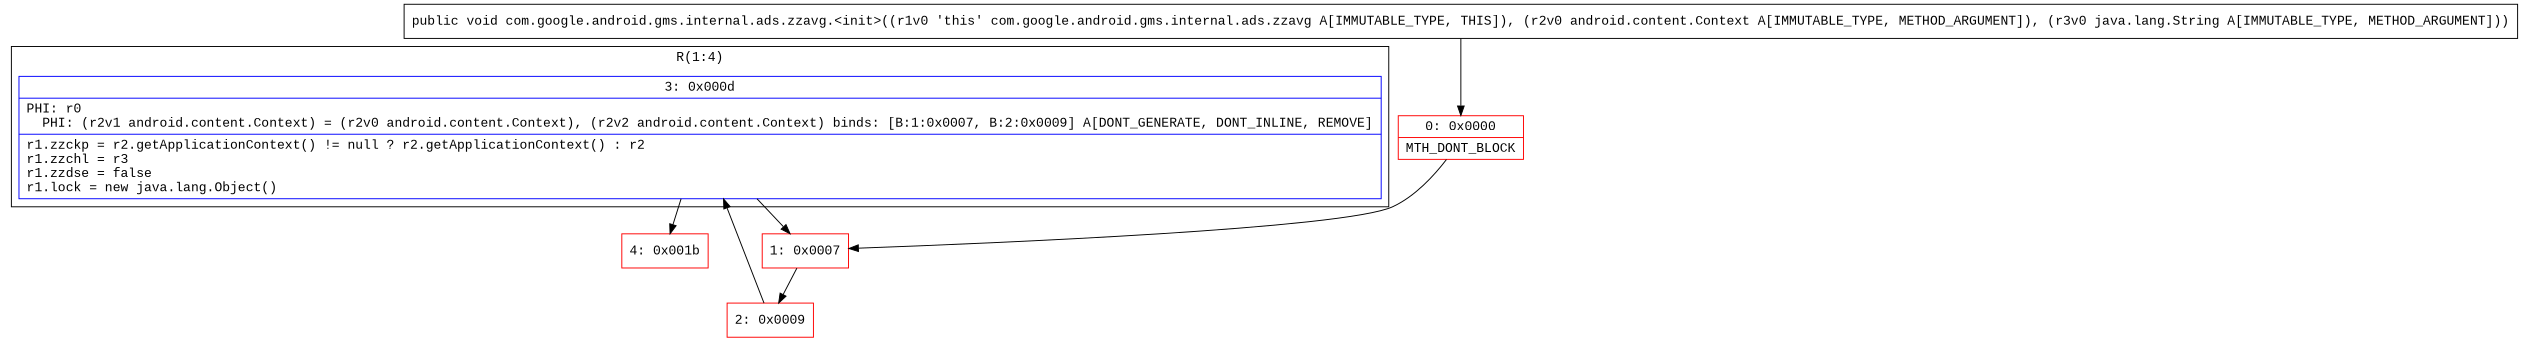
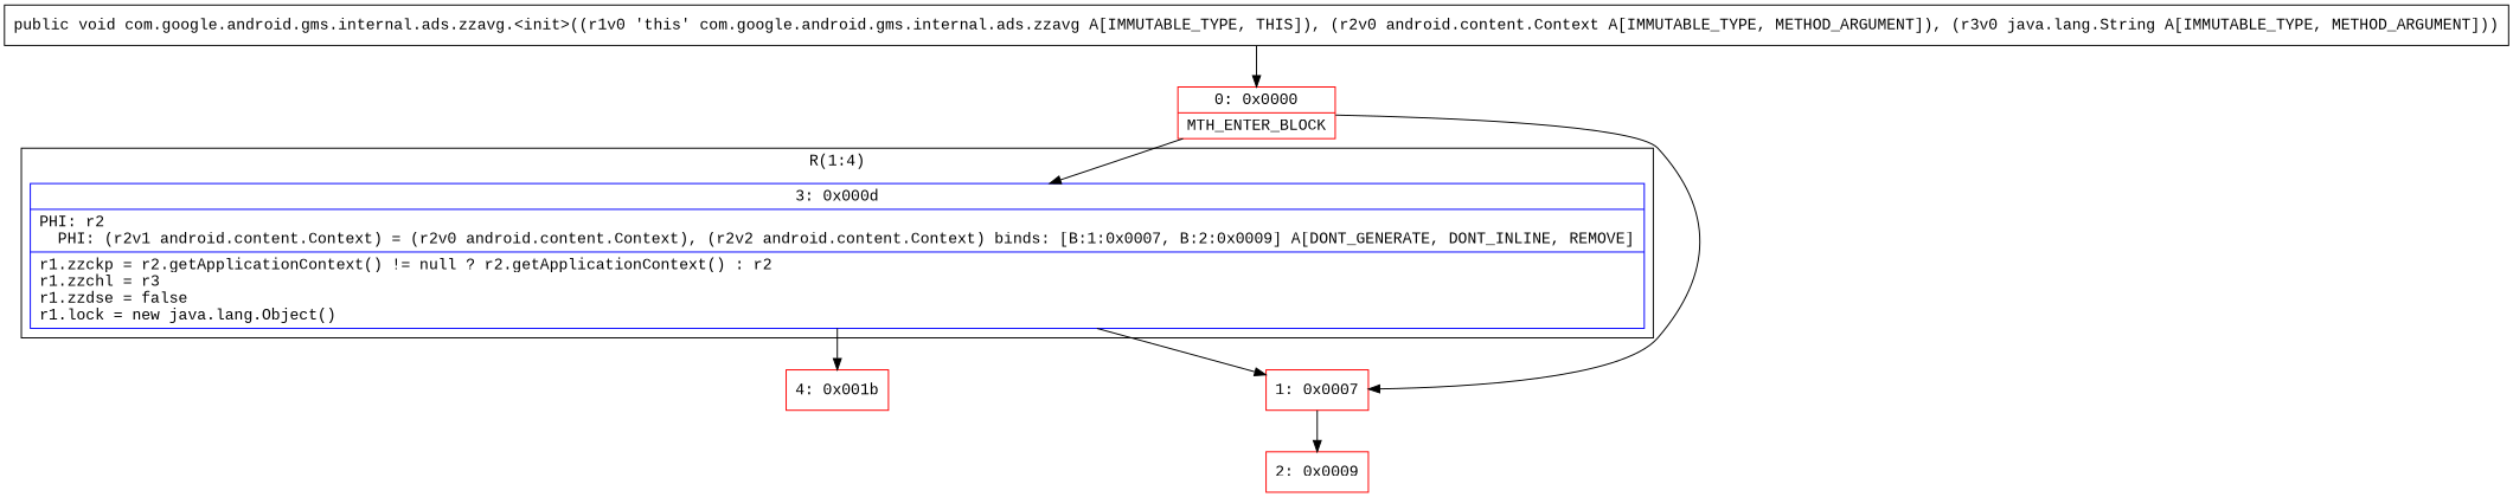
  digraph {
    fontname="Liberation Mono"
    node [color=red fontname="Liberation Mono" shape=record]
    edge [fontname="Liberation Mono"]
-   n1 [color=blue label="{3\:\ 0x000d|PHI: r0 \l  PHI: (r2v1 android.content.Context) = (r2v0 android.content.Context), (r2v2 android.content.Context) binds: [B:1:0x0007, B:2:0x0009] A[DONT_GENERATE, DONT_INLINE, REMOVE]\l|r1.zzckp = r2.getApplicationContext() != null ? r2.getApplicationContext() : r2\lr1.zzchl = r3\lr1.zzdse = false\lr1.lock = new java.lang.Object()\l}"]
+   n1 [color=blue label="{3\:\ 0x000d|PHI: r2 \l  PHI: (r2v1 android.content.Context) = (r2v0 android.content.Context), (r2v2 android.content.Context) binds: [B:1:0x0007, B:2:0x0009] A[DONT_GENERATE, DONT_INLINE, REMOVE]\l|r1.zzckp = r2.getApplicationContext() != null ? r2.getApplicationContext() : r2\lr1.zzchl = r3\lr1.zzdse = false\lr1.lock = new java.lang.Object()\l}"]
    n2 [label="{4\:\ 0x001b}"]
    n3 [label="{1\:\ 0x0007}"]
-   n4 [label="{0\:\ 0x0000|MTH_DONT_BLOCK\l}"]
+   n4 [label="{0\:\ 0x0000|MTH_ENTER_BLOCK\l}"]
    n5 [label="{2\:\ 0x0009}"]
    n6 [label="{public void com.google.android.gms.internal.ads.zzavg.\<init\>((r1v0 'this' com.google.android.gms.internal.ads.zzavg A[IMMUTABLE_TYPE, THIS]), (r2v0 android.content.Context A[IMMUTABLE_TYPE, METHOD_ARGUMENT]), (r3v0 java.lang.String A[IMMUTABLE_TYPE, METHOD_ARGUMENT])) }" color=""]
    subgraph cluster_1 {
      label="R(1:4)"
      n1
    }
    n1 -> n2
    n1 -> n3
    n3 -> n5
    n4 -> n3
-   n5 -> n1
+   n4 -> n1
    n6 -> n4
  }
